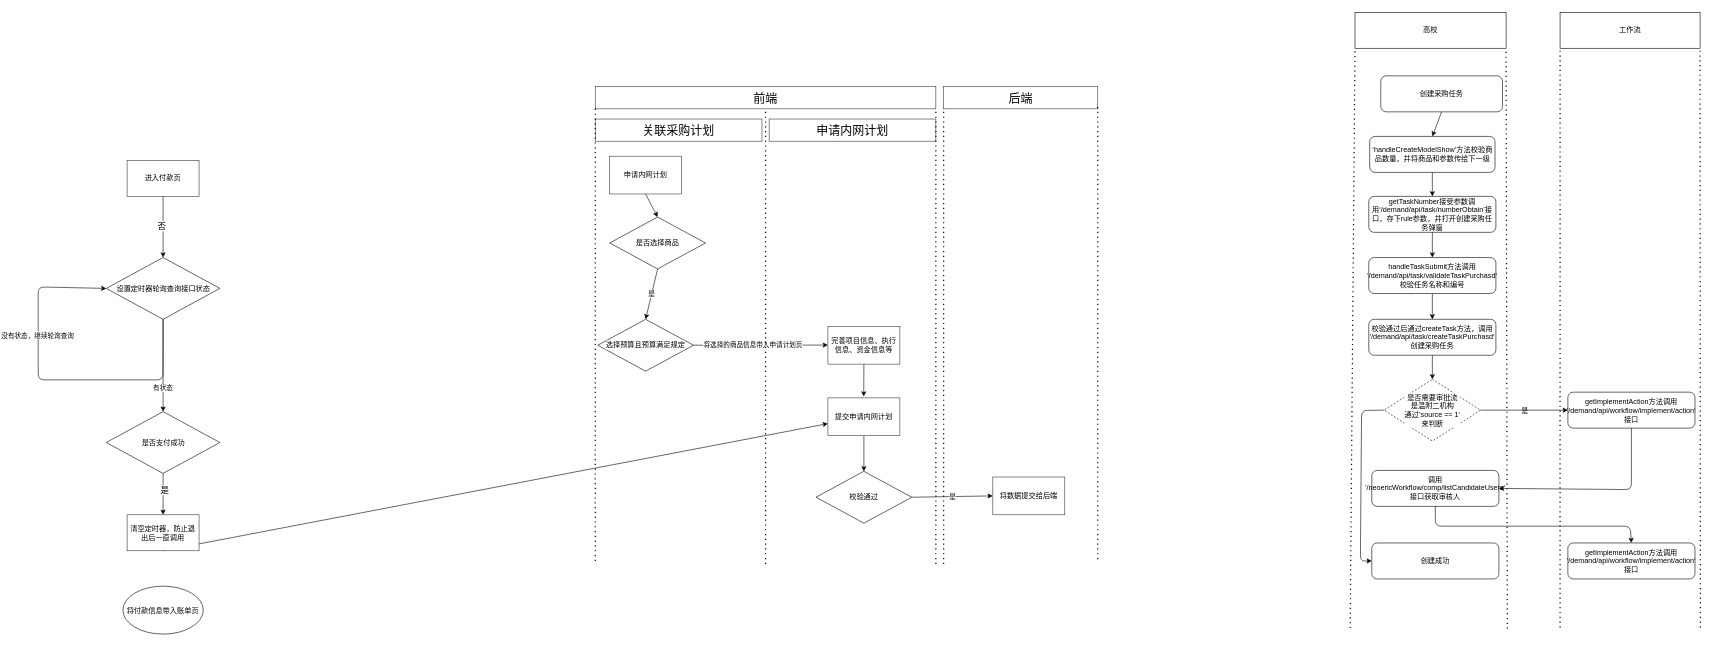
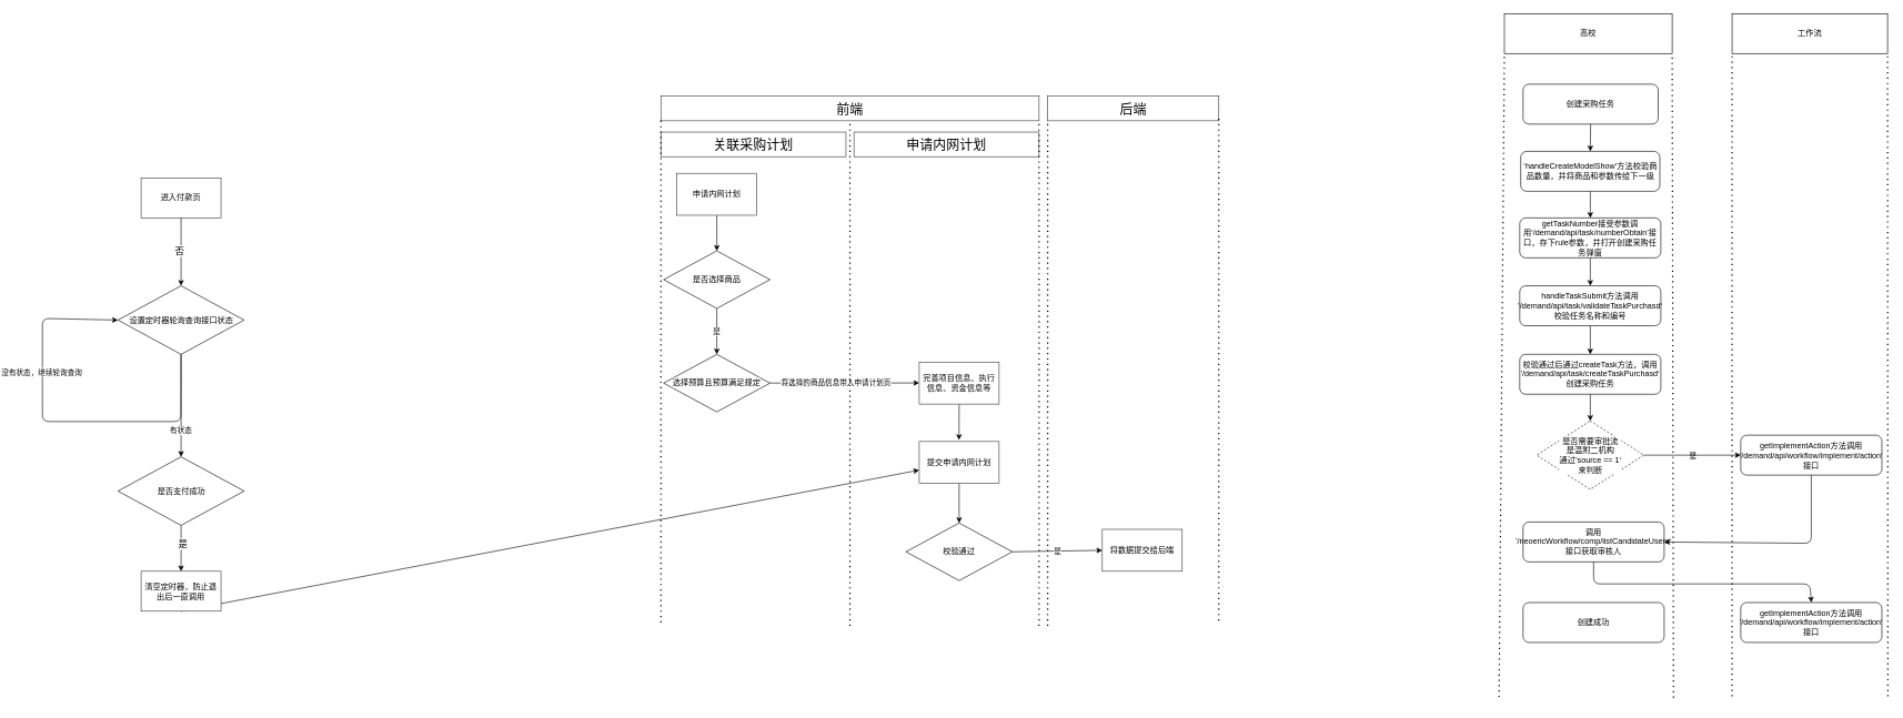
  <mxCell id="0" />
  <mxCell id="1" parent="0" />
  <mxCell id="2" value="&lt;font color=&quot;#000000&quot;&gt;&lt;span style=&quot;background-color: rgb(255, 255, 255);&quot;&gt;进入付款页&lt;/span&gt;&lt;/font&gt;" style="whiteSpace=wrap;html=1;fillColor=#FFFFFF;strokeColor=#36393d;" parent="1" vertex="1"><mxGeometry x="168.25" y="267" width="120" height="60" as="geometry" /></mxCell>
  <mxCell id="3" style="edgeStyle=none;html=1;exitX=0.5;exitY=1;exitDx=0;exitDy=0;strokeColor=#000000;fontColor=#000000;entryX=0;entryY=0.5;entryDx=0;entryDy=0;" parent="1" source="7" target="7" edge="1"><mxGeometry relative="1" as="geometry"><mxPoint x="73" y="485" as="targetPoint" /><Array as="points"><mxPoint x="228" y="633" /><mxPoint x="20" y="633" /><mxPoint x="20" y="478" /></Array></mxGeometry></mxCell>
  <mxCell id="4" value="&lt;span style=&quot;background-color: rgb(255, 255, 255);&quot;&gt;没有状态，继续轮询查询&lt;/span&gt;" style="edgeLabel;html=1;align=center;verticalAlign=middle;resizable=0;points=[];fontColor=#000000;" parent="3" vertex="1" connectable="0"><mxGeometry x="0.331" y="2" relative="1" as="geometry"><mxPoint as="offset" /></mxGeometry></mxCell>
  <mxCell id="5" style="edgeStyle=none;html=1;exitX=0.5;exitY=1;exitDx=0;exitDy=0;strokeColor=#000000;fontColor=#FFFFFF;" parent="1" source="7" target="10" edge="1"><mxGeometry relative="1" as="geometry" /></mxCell>
  <mxCell id="6" value="&lt;span style=&quot;background-color: rgb(255, 255, 255);&quot;&gt;&lt;font color=&quot;#000000&quot;&gt;有状态&lt;/font&gt;&lt;/span&gt;" style="edgeLabel;html=1;align=center;verticalAlign=middle;resizable=0;points=[];fontColor=#FFFFFF;" parent="5" vertex="1" connectable="0"><mxGeometry x="0.485" y="-1" relative="1" as="geometry"><mxPoint as="offset" /></mxGeometry></mxCell>
  <mxCell id="7" value="设置定时器轮询查询接口状态" style="rhombus;whiteSpace=wrap;html=1;labelBackgroundColor=#FFFFFF;fontColor=#000000;fillColor=#FFFFFF;strokeColor=#000000;" parent="1" vertex="1"><mxGeometry x="133.5" y="429" width="189.5" height="103" as="geometry" /></mxCell>
  <mxCell id="8" style="edgeStyle=none;html=1;exitX=0.5;exitY=1;exitDx=0;exitDy=0;entryX=0.5;entryY=0;entryDx=0;entryDy=0;labelBackgroundColor=#FFFFFF;strokeColor=#000000;fontSize=14;fontColor=#000000;" parent="1" source="10" target="14" edge="1"><mxGeometry relative="1" as="geometry" /></mxCell>
  <mxCell id="9" value="是" style="edgeLabel;html=1;align=center;verticalAlign=middle;resizable=0;points=[];fontSize=14;fontColor=#000000;labelBackgroundColor=#FFFFFF;" parent="8" vertex="1" connectable="0"><mxGeometry x="-0.217" y="2" relative="1" as="geometry"><mxPoint as="offset" /></mxGeometry></mxCell>
  <mxCell id="10" value="是否支付成功" style="rhombus;whiteSpace=wrap;html=1;labelBackgroundColor=#FFFFFF;fontColor=#000000;fillColor=#FFFFFF;strokeColor=#000000;" parent="1" vertex="1"><mxGeometry x="133.5" y="686" width="189.5" height="103" as="geometry" /></mxCell>
  <mxCell id="11" style="edgeStyle=none;html=1;exitX=0.5;exitY=1;exitDx=0;exitDy=0;entryX=0.5;entryY=0;entryDx=0;entryDy=0;labelBackgroundColor=#FFFFFF;strokeColor=#000000;fontSize=20;fontColor=#000000;" parent="1" target="7" edge="1"><mxGeometry relative="1" as="geometry"><mxPoint x="228.25" y="327" as="sourcePoint" /></mxGeometry></mxCell>
  <mxCell id="12" value="&lt;span style=&quot;background-color: rgb(255, 255, 255);&quot;&gt;否&lt;/span&gt;" style="edgeLabel;html=1;align=center;verticalAlign=middle;resizable=0;points=[];fontSize=14;fontColor=#000000;" parent="11" vertex="1" connectable="0"><mxGeometry x="-0.039" y="-3" relative="1" as="geometry"><mxPoint as="offset" /></mxGeometry></mxCell>
  <mxCell id="13" style="edgeStyle=none;html=1;exitX=0.5;exitY=1;exitDx=0;exitDy=0;labelBackgroundColor=#FFFFFF;strokeColor=#000000;fontSize=14;fontColor=#000000;" parent="1" source="14" target="25" edge="1"><mxGeometry relative="1" as="geometry" /></mxCell>
  <mxCell id="14" value="&lt;font color=&quot;#000000&quot;&gt;&lt;span style=&quot;background-color: rgb(255, 255, 255);&quot;&gt;清空定时器，防止退出后一直调用&lt;/span&gt;&lt;/font&gt;" style="whiteSpace=wrap;html=1;fillColor=#FFFFFF;strokeColor=#36393d;" parent="1" vertex="1"><mxGeometry x="168.25" y="858" width="120" height="60" as="geometry" /></mxCell>
  <mxCell id="15" style="edgeStyle=none;html=1;exitX=0.5;exitY=1;exitDx=0;exitDy=0;entryX=0.5;entryY=0;entryDx=0;entryDy=0;strokeColor=#000000;fontColor=#000000;" parent="1" source="16" target="18" edge="1"><mxGeometry relative="1" as="geometry"><mxPoint x="1033" y="400" as="targetPoint" /></mxGeometry></mxCell>
  <mxCell id="16" value="&lt;font color=&quot;#000000&quot;&gt;&lt;span style=&quot;background-color: rgb(255, 255, 255);&quot;&gt;申请内网计划&lt;/span&gt;&lt;/font&gt;" style="whiteSpace=wrap;html=1;fillColor=#FFFFFF;strokeColor=#36393d;" parent="1" vertex="1"><mxGeometry x="973" y="260" width="120" height="63" as="geometry" /></mxCell>
  <mxCell id="17" value="&lt;span style=&quot;background-color: rgb(255, 255, 255);&quot;&gt;是&lt;/span&gt;" style="edgeStyle=none;html=1;exitX=0.5;exitY=1;exitDx=0;exitDy=0;strokeColor=#000000;fontColor=#000000;entryX=0.5;entryY=0;entryDx=0;entryDy=0;" parent="1" source="18" target="21" edge="1"><mxGeometry relative="1" as="geometry"><mxPoint x="1033" y="522.625" as="targetPoint" /></mxGeometry></mxCell>
- <mxCell id="18" value="是否选择商品" style="rhombus;whiteSpace=wrap;html=1;labelBackgroundColor=#FFFFFF;fontColor=#000000;fillColor=#FFFFFF;strokeColor=#000000;" parent="1" vertex="1"><mxGeometry x="973.12" y="361.5" width="159.75" height="86.5" as="geometry" /></mxCell>
+ <mxCell id="18" value="是否选择商品" style="rhombus;whiteSpace=wrap;html=1;labelBackgroundColor=#FFFFFF;fontColor=#000000;fillColor=#FFFFFF;strokeColor=#000000;" parent="1" vertex="1"><mxGeometry x="953.12" y="376.5" width="159.75" height="86.5" as="geometry" /></mxCell>
  <mxCell id="19" style="edgeStyle=none;html=1;labelBackgroundColor=#FFFFFF;strokeColor=#000000;fontColor=#000000;" parent="1" source="21" edge="1"><mxGeometry relative="1" as="geometry"><mxPoint x="1337" y="575" as="targetPoint" /></mxGeometry></mxCell>
  <mxCell id="20" value="&lt;span style=&quot;background-color: rgb(255, 255, 255);&quot;&gt;将选择的商品信息带入申请计划页&lt;/span&gt;" style="edgeLabel;html=1;align=center;verticalAlign=middle;resizable=0;points=[];fontColor=#000000;" parent="19" vertex="1" connectable="0"><mxGeometry x="-0.263" y="1" relative="1" as="geometry"><mxPoint x="16" y="-1" as="offset" /></mxGeometry></mxCell>
  <mxCell id="21" value="选择预算且预算满足规定" style="rhombus;whiteSpace=wrap;html=1;labelBackgroundColor=#FFFFFF;fontColor=#000000;fillColor=#FFFFFF;strokeColor=#000000;" parent="1" vertex="1"><mxGeometry x="953.12" y="532" width="159.75" height="86.5" as="geometry" /></mxCell>
  <mxCell id="22" style="edgeStyle=none;html=1;exitX=0.5;exitY=1;exitDx=0;exitDy=0;labelBackgroundColor=#FFFFFF;strokeColor=#000000;fontColor=#000000;" parent="1" source="23" edge="1"><mxGeometry relative="1" as="geometry"><mxPoint x="1396.75" y="660.75" as="targetPoint" /></mxGeometry></mxCell>
  <mxCell id="23" value="&lt;font color=&quot;#000000&quot;&gt;完善项目信息、执行信息、资金信息等&lt;/font&gt;" style="whiteSpace=wrap;html=1;fillColor=#FFFFFF;strokeColor=#36393d;" parent="1" vertex="1"><mxGeometry x="1337" y="543.75" width="120" height="63" as="geometry" /></mxCell>
  <mxCell id="24" style="edgeStyle=none;html=1;exitX=0.5;exitY=1;exitDx=0;exitDy=0;entryX=0.5;entryY=0;entryDx=0;entryDy=0;labelBackgroundColor=#FFFFFF;strokeColor=#000000;fontColor=#000000;" parent="1" source="25" target="27" edge="1"><mxGeometry relative="1" as="geometry" /></mxCell>
  <mxCell id="25" value="&lt;font color=&quot;#000000&quot;&gt;提交申请内网计划&lt;/font&gt;" style="whiteSpace=wrap;html=1;fillColor=#FFFFFF;strokeColor=#36393d;" parent="1" vertex="1"><mxGeometry x="1337" y="663" width="120" height="63" as="geometry" /></mxCell>
  <mxCell id="26" value="是" style="edgeStyle=none;html=1;exitX=1;exitY=0.5;exitDx=0;exitDy=0;labelBackgroundColor=#FFFFFF;strokeColor=#000000;fontColor=#000000;entryX=0;entryY=0.5;entryDx=0;entryDy=0;" parent="1" source="27" target="28" edge="1"><mxGeometry relative="1" as="geometry"><mxPoint x="1657" y="828" as="targetPoint" /></mxGeometry></mxCell>
  <mxCell id="27" value="校验通过" style="rhombus;whiteSpace=wrap;html=1;labelBackgroundColor=#FFFFFF;fontColor=#000000;fillColor=#FFFFFF;strokeColor=#000000;" parent="1" vertex="1"><mxGeometry x="1317.12" y="785.5" width="159.75" height="86.5" as="geometry" /></mxCell>
  <mxCell id="28" value="&lt;font color=&quot;#000000&quot;&gt;&lt;span style=&quot;background-color: rgb(255, 255, 255);&quot;&gt;将数据提交给后端&lt;/span&gt;&lt;/font&gt;" style="whiteSpace=wrap;html=1;fillColor=#FFFFFF;strokeColor=#36393d;" parent="1" vertex="1"><mxGeometry x="1612" y="795" width="120" height="63" as="geometry" /></mxCell>
  <mxCell id="29" value="&lt;font size=&quot;1&quot; color=&quot;#000000&quot;&gt;&lt;span style=&quot;background-color: rgb(255, 255, 255); font-size: 20px;&quot;&gt;前端&lt;/span&gt;&lt;/font&gt;" style="whiteSpace=wrap;html=1;fillColor=#FFFFFF;strokeColor=#36393d;" parent="1" vertex="1"><mxGeometry x="949" y="144" width="568" height="37" as="geometry" /></mxCell>
  <mxCell id="30" value="&lt;font size=&quot;1&quot; color=&quot;#000000&quot;&gt;&lt;span style=&quot;background-color: rgb(255, 255, 255); font-size: 20px;&quot;&gt;后端&lt;/span&gt;&lt;/font&gt;" style="whiteSpace=wrap;html=1;fillColor=#FFFFFF;strokeColor=#36393d;" parent="1" vertex="1"><mxGeometry x="1530" y="144" width="257" height="37" as="geometry" /></mxCell>
  <mxCell id="31" value="&lt;font size=&quot;1&quot; color=&quot;#000000&quot;&gt;&lt;span style=&quot;background-color: rgb(255, 255, 255); font-size: 20px;&quot;&gt;关联采购计划&lt;/span&gt;&lt;/font&gt;" style="whiteSpace=wrap;html=1;fillColor=#FFFFFF;strokeColor=#36393d;" parent="1" vertex="1"><mxGeometry x="949" y="198" width="278" height="37" as="geometry" /></mxCell>
  <mxCell id="32" value="&lt;font size=&quot;1&quot; color=&quot;#000000&quot;&gt;&lt;span style=&quot;background-color: rgb(255, 255, 255); font-size: 20px;&quot;&gt;申请内网计划&lt;/span&gt;&lt;/font&gt;" style="whiteSpace=wrap;html=1;fillColor=#FFFFFF;strokeColor=#36393d;" parent="1" vertex="1"><mxGeometry x="1239" y="198" width="278" height="37" as="geometry" /></mxCell>
  <mxCell id="33" value="" style="endArrow=none;dashed=1;html=1;dashPattern=1 3;strokeWidth=2;labelBackgroundColor=#FFFFFF;strokeColor=#000000;fontSize=20;fontColor=#000000;entryX=0.5;entryY=1;entryDx=0;entryDy=0;" parent="1" target="29" edge="1"><mxGeometry width="50" height="50" relative="1" as="geometry"><mxPoint x="1233" y="940" as="sourcePoint" /><mxPoint x="1408" y="502" as="targetPoint" /></mxGeometry></mxCell>
  <mxCell id="34" value="" style="endArrow=none;dashed=1;html=1;dashPattern=1 3;strokeWidth=2;labelBackgroundColor=#FFFFFF;strokeColor=#000000;fontSize=20;fontColor=#000000;entryX=0.5;entryY=1;entryDx=0;entryDy=0;" parent="1" edge="1"><mxGeometry width="50" height="50" relative="1" as="geometry"><mxPoint x="949" y="935" as="sourcePoint" /><mxPoint x="949" y="176" as="targetPoint" /></mxGeometry></mxCell>
  <mxCell id="35" value="" style="endArrow=none;dashed=1;html=1;dashPattern=1 3;strokeWidth=2;labelBackgroundColor=#FFFFFF;strokeColor=#000000;fontSize=20;fontColor=#000000;entryX=0.5;entryY=1;entryDx=0;entryDy=0;" parent="1" edge="1"><mxGeometry width="50" height="50" relative="1" as="geometry"><mxPoint x="1517" y="940" as="sourcePoint" /><mxPoint x="1517" y="181" as="targetPoint" /></mxGeometry></mxCell>
  <mxCell id="36" value="" style="endArrow=none;dashed=1;html=1;dashPattern=1 3;strokeWidth=2;labelBackgroundColor=#FFFFFF;strokeColor=#000000;fontSize=20;fontColor=#000000;entryX=0.5;entryY=1;entryDx=0;entryDy=0;" parent="1" edge="1"><mxGeometry width="50" height="50" relative="1" as="geometry"><mxPoint x="1530" y="940" as="sourcePoint" /><mxPoint x="1530" y="181" as="targetPoint" /></mxGeometry></mxCell>
  <mxCell id="37" value="" style="endArrow=none;dashed=1;html=1;dashPattern=1 3;strokeWidth=2;labelBackgroundColor=#FFFFFF;strokeColor=#000000;fontSize=20;fontColor=#000000;entryX=0.5;entryY=1;entryDx=0;entryDy=0;" parent="1" edge="1"><mxGeometry width="50" height="50" relative="1" as="geometry"><mxPoint x="1787" y="932" as="sourcePoint" /><mxPoint x="1787" y="173" as="targetPoint" /></mxGeometry></mxCell>
- <mxCell id="38" value="&lt;span style=&quot;font-size: 12px;&quot;&gt;将付款信息带入账单页&lt;/span&gt;" style="ellipse;whiteSpace=wrap;html=1;labelBackgroundColor=#FFFFFF;strokeColor=#000000;fontSize=14;fontColor=#000000;fillColor=#FFFFFF;" parent="1" vertex="1"><mxGeometry x="161.25" y="977" width="134" height="80" as="geometry" /></mxCell>
  <mxCell id="39" value="高校" style="rounded=0;whiteSpace=wrap;html=1;fillColor=none;strokeColor=#000000;fontColor=#000000;labelBackgroundColor=none;labelBorderColor=none;" parent="1" vertex="1"><mxGeometry x="2216" y="20" width="252" height="60" as="geometry" /></mxCell>
  <mxCell id="40" style="edgeStyle=none;html=1;exitX=0.5;exitY=1;exitDx=0;exitDy=0;entryX=0.5;entryY=0;entryDx=0;entryDy=0;labelBorderColor=#000000;strokeColor=#000000;fontColor=#000000;" parent="1" source="41" target="43" edge="1"><mxGeometry relative="1" as="geometry" /></mxCell>
- <mxCell id="41" value="创建采购任务" style="rounded=1;whiteSpace=wrap;html=1;labelBackgroundColor=none;labelBorderColor=none;fillColor=none;strokeColor=#000000;fontColor=#000000;" parent="1" vertex="1"><mxGeometry x="2259" y="126" width="203" height="60" as="geometry" /></mxCell>
+ <mxCell id="41" value="创建采购任务" style="rounded=1;whiteSpace=wrap;html=1;labelBackgroundColor=none;labelBorderColor=none;fillColor=none;strokeColor=#000000;fontColor=#000000;" parent="1" vertex="1"><mxGeometry x="2244" y="126" width="203" height="60" as="geometry" /></mxCell>
  <mxCell id="42" style="edgeStyle=none;html=1;exitX=0.5;exitY=1;exitDx=0;exitDy=0;entryX=0.5;entryY=0;entryDx=0;entryDy=0;labelBorderColor=#000000;strokeColor=#000000;fontColor=#000000;" parent="1" source="43" target="45" edge="1"><mxGeometry relative="1" as="geometry" /></mxCell>
  <mxCell id="43" value="‘handleCreateModelShow&lt;span style=&quot;background-color: initial;&quot;&gt;’方法校验商品数量，并将商品和参数传给下一级&lt;/span&gt;" style="rounded=1;whiteSpace=wrap;html=1;labelBackgroundColor=none;labelBorderColor=none;fillColor=none;strokeColor=#000000;fontColor=#000000;" parent="1" vertex="1"><mxGeometry x="2240.5" y="227" width="209" height="60" as="geometry" /></mxCell>
  <mxCell id="44" style="edgeStyle=none;html=1;exitX=0.5;exitY=1;exitDx=0;exitDy=0;entryX=0.5;entryY=0;entryDx=0;entryDy=0;labelBorderColor=#000000;strokeColor=#000000;fontColor=#000000;" parent="1" source="45" target="47" edge="1"><mxGeometry relative="1" as="geometry" /></mxCell>
  <mxCell id="45" value="getTaskNumber接受参数调用‘/demand/api/task/numberObtain’接口，存下rule参数，并打开创建采购任务弹窗" style="rounded=1;whiteSpace=wrap;html=1;labelBackgroundColor=none;labelBorderColor=none;fillColor=none;strokeColor=#000000;fontColor=#000000;" parent="1" vertex="1"><mxGeometry x="2239" y="327" width="212" height="60" as="geometry" /></mxCell>
  <mxCell id="46" style="edgeStyle=none;html=1;exitX=0.5;exitY=1;exitDx=0;exitDy=0;labelBorderColor=#000000;strokeColor=#000000;fontColor=#000000;" parent="1" source="47" target="49" edge="1"><mxGeometry relative="1" as="geometry" /></mxCell>
  <mxCell id="47" value="handleTaskSubmit方法调用&lt;br&gt;’/demand/api/task/validateTaskPurchasd‘&lt;br&gt;校验任务名称和编号" style="rounded=1;whiteSpace=wrap;html=1;labelBackgroundColor=none;labelBorderColor=none;fillColor=none;strokeColor=#000000;fontColor=#000000;" parent="1" vertex="1"><mxGeometry x="2239" y="429" width="212" height="60" as="geometry" /></mxCell>
  <mxCell id="48" style="edgeStyle=none;html=1;exitX=0.5;exitY=1;exitDx=0;exitDy=0;entryX=0.5;entryY=0;entryDx=0;entryDy=0;labelBorderColor=#000000;strokeColor=#000000;fontColor=#000000;" parent="1" source="49" target="52" edge="1"><mxGeometry relative="1" as="geometry" /></mxCell>
  <mxCell id="49" value="校验通过后通过createTask方法，调用&lt;br&gt;’/demand/api/task/createTaskPurchasd‘&lt;br&gt;创建采购任务" style="rounded=1;whiteSpace=wrap;html=1;labelBackgroundColor=none;labelBorderColor=none;fillColor=none;strokeColor=#000000;fontColor=#000000;" parent="1" vertex="1"><mxGeometry x="2239" y="532" width="212" height="60" as="geometry" /></mxCell>
  <mxCell id="50" value="是" style="edgeStyle=none;html=1;exitX=1;exitY=0.5;exitDx=0;exitDy=0;entryX=0;entryY=0.5;entryDx=0;entryDy=0;labelBackgroundColor=none;labelBorderColor=none;strokeColor=#000000;fontColor=#000000;" parent="1" source="52" target="54" edge="1"><mxGeometry relative="1" as="geometry" /></mxCell>
- <mxCell id="51" style="edgeStyle=none;html=1;exitX=0;exitY=0.5;exitDx=0;exitDy=0;entryX=0;entryY=0.5;entryDx=0;entryDy=0;labelBackgroundColor=none;labelBorderColor=none;strokeColor=#000000;fontColor=#000000;" parent="1" source="52" target="60" edge="1"><mxGeometry relative="1" as="geometry"><Array as="points"><mxPoint x="2227" y="684" /><mxPoint x="2225" y="935" /></Array></mxGeometry></mxCell>
  <mxCell id="52" value="是否需要审批流&lt;br&gt;是温附二机构&lt;br&gt;通过’source == 1‘&lt;br&gt;来判断" style="rhombus;whiteSpace=wrap;html=1;labelBackgroundColor=#FFFFFF;labelBorderColor=none;fillColor=none;strokeColor=#000000;fontColor=#000000;dashed=1;" parent="1" vertex="1"><mxGeometry x="2264.5" y="632" width="161" height="103" as="geometry" /></mxCell>
  <mxCell id="53" style="edgeStyle=none;html=1;exitX=0.5;exitY=1;exitDx=0;exitDy=0;entryX=1;entryY=0.5;entryDx=0;entryDy=0;labelBackgroundColor=none;labelBorderColor=none;strokeColor=#000000;fontColor=#000000;" parent="1" source="54" target="62" edge="1"><mxGeometry relative="1" as="geometry"><Array as="points"><mxPoint x="2677" y="816" /></Array></mxGeometry></mxCell>
  <mxCell id="54" value="getImplementAction方法调用&lt;br&gt;’/demand/api/workflow/implement/action‘&lt;br&gt;接口" style="rounded=1;whiteSpace=wrap;html=1;labelBackgroundColor=none;labelBorderColor=none;fillColor=none;strokeColor=#000000;fontColor=#000000;" parent="1" vertex="1"><mxGeometry x="2571" y="653.5" width="212" height="60" as="geometry" /></mxCell>
  <mxCell id="55" value="工作流" style="rounded=0;whiteSpace=wrap;html=1;fillColor=none;strokeColor=#000000;fontColor=#000000;labelBackgroundColor=none;labelBorderColor=none;" parent="1" vertex="1"><mxGeometry x="2558" y="20" width="233.5" height="60" as="geometry" /></mxCell>
  <mxCell id="56" value="" style="endArrow=none;dashed=1;html=1;dashPattern=1 3;strokeWidth=2;labelBackgroundColor=none;labelBorderColor=none;strokeColor=#000000;fontColor=#000000;entryX=0;entryY=1;entryDx=0;entryDy=0;" parent="1" target="39" edge="1"><mxGeometry width="50" height="50" relative="1" as="geometry"><mxPoint x="2208" y="1047" as="sourcePoint" /><mxPoint x="2058" y="287" as="targetPoint" /><Array as="points" /></mxGeometry></mxCell>
  <mxCell id="57" value="" style="endArrow=none;dashed=1;html=1;dashPattern=1 3;strokeWidth=2;labelBackgroundColor=none;labelBorderColor=none;strokeColor=#000000;fontColor=#000000;entryX=1;entryY=1;entryDx=0;entryDy=0;" parent="1" target="39" edge="1"><mxGeometry width="50" height="50" relative="1" as="geometry"><mxPoint x="2470" y="1048" as="sourcePoint" /><mxPoint x="2568" y="273" as="targetPoint" /></mxGeometry></mxCell>
  <mxCell id="58" value="" style="endArrow=none;dashed=1;html=1;dashPattern=1 3;strokeWidth=2;labelBackgroundColor=none;labelBorderColor=none;strokeColor=#000000;fontColor=#000000;entryX=0;entryY=1;entryDx=0;entryDy=0;" parent="1" target="55" edge="1"><mxGeometry width="50" height="50" relative="1" as="geometry"><mxPoint x="2558" y="1046" as="sourcePoint" /><mxPoint x="2568" y="58" as="targetPoint" /></mxGeometry></mxCell>
  <mxCell id="59" value="" style="endArrow=none;dashed=1;html=1;dashPattern=1 3;strokeWidth=2;labelBackgroundColor=none;labelBorderColor=none;strokeColor=#000000;fontColor=#000000;entryX=1;entryY=1;entryDx=0;entryDy=0;" parent="1" target="55" edge="1"><mxGeometry width="50" height="50" relative="1" as="geometry"><mxPoint x="2792" y="1046" as="sourcePoint" /><mxPoint x="2570" y="376" as="targetPoint" /></mxGeometry></mxCell>
  <mxCell id="60" value="创建成功" style="rounded=1;whiteSpace=wrap;html=1;labelBackgroundColor=none;labelBorderColor=none;fillColor=none;strokeColor=#000000;fontColor=#000000;" parent="1" vertex="1"><mxGeometry x="2244" y="905" width="212" height="60" as="geometry" /></mxCell>
  <mxCell id="61" style="edgeStyle=none;html=1;exitX=0.5;exitY=1;exitDx=0;exitDy=0;entryX=0.5;entryY=0;entryDx=0;entryDy=0;labelBackgroundColor=none;labelBorderColor=none;strokeColor=#000000;fontColor=#000000;" parent="1" source="62" target="63" edge="1"><mxGeometry relative="1" as="geometry"><Array as="points"><mxPoint x="2350" y="877" /><mxPoint x="2675" y="877" /></Array></mxGeometry></mxCell>
  <mxCell id="62" value="调用&lt;br&gt;’/neoericWorkflow/comp/listCandidateUsers‘&lt;br&gt;接口获取审核人" style="rounded=1;whiteSpace=wrap;html=1;labelBackgroundColor=none;labelBorderColor=none;fillColor=none;strokeColor=#000000;fontColor=#000000;" parent="1" vertex="1"><mxGeometry x="2244" y="784" width="212" height="60" as="geometry" /></mxCell>
  <mxCell id="63" value="getImplementAction方法调用&lt;br&gt;’/demand/api/workflow/implement/action‘&lt;br&gt;接口" style="rounded=1;whiteSpace=wrap;html=1;labelBackgroundColor=none;labelBorderColor=none;fillColor=none;strokeColor=#000000;fontColor=#000000;" parent="1" vertex="1"><mxGeometry x="2571" y="905" width="212" height="60" as="geometry" /></mxCell>
